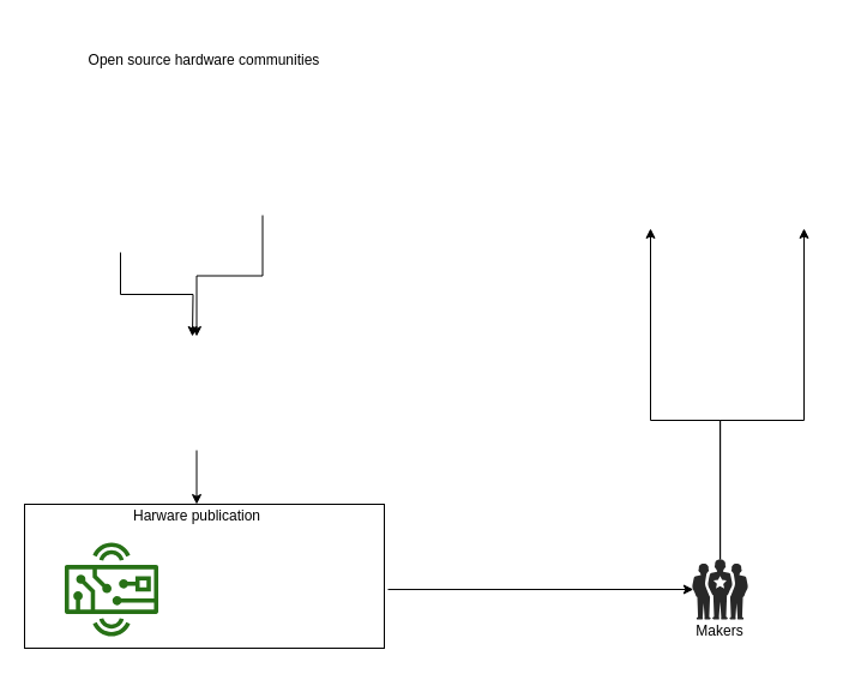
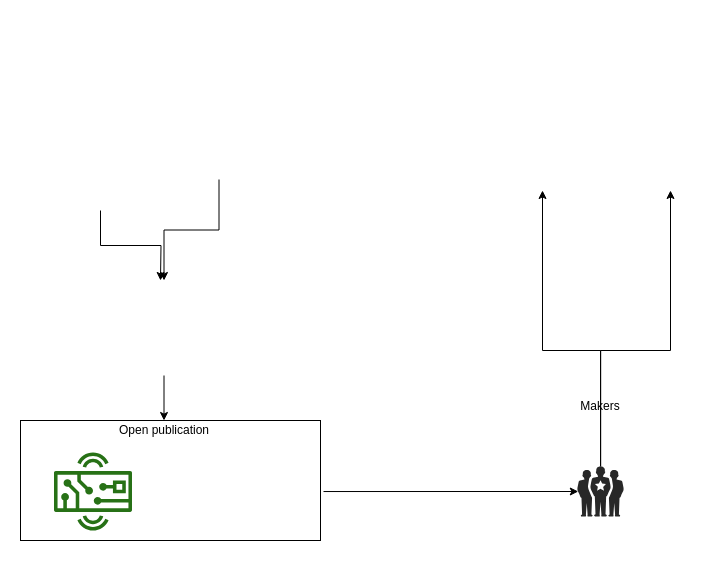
  <mxCell id="0" />
  <mxCell id="1" parent="0" />
  <mxCell id="2" value="" style="rounded=0;whiteSpace=wrap;html=1;" vertex="1" parent="1"><mxGeometry x="20" y="420" width="300" height="120" as="geometry" /></mxCell>
  <mxCell id="3" style="edgeStyle=orthogonalEdgeStyle;rounded=0;orthogonalLoop=1;jettySize=auto;html=1;exitX=0.5;exitY=1;exitDx=0;exitDy=0;" edge="1" parent="1" source="4"><mxGeometry relative="1" as="geometry"><mxPoint x="160" y="280" as="targetPoint" /></mxGeometry></mxCell>
  <mxCell id="4" value="" style="shape=image;verticalLabelPosition=bottom;verticalAlign=top;imageAspect=0;image=https://www.oshwa.org/wp-content/uploads/2017/03/oshwa-logo-50.png" vertex="1" parent="1"><mxGeometry x="30" y="80" width="140" height="130" as="geometry" /></mxCell>
  <mxCell id="5" style="edgeStyle=orthogonalEdgeStyle;rounded=0;orthogonalLoop=1;jettySize=auto;html=1;exitX=0.25;exitY=1;exitDx=0;exitDy=0;entryX=0.5;entryY=0;entryDx=0;entryDy=0;" edge="1" parent="1" source="22" target="14"><mxGeometry relative="1" as="geometry"><mxPoint x="180" y="230" as="sourcePoint" /></mxGeometry></mxCell>
- <mxCell id="6" value="Open source hardware communities" style="text;html=1;strokeColor=none;fillColor=none;align=center;verticalAlign=middle;whiteSpace=wrap;rounded=0;" vertex="1" parent="1"><mxGeometry x="40" y="20" width="260" height="60" as="geometry" /></mxCell>
  <mxCell id="7" value="" style="outlineConnect=0;fontColor=#232F3E;gradientColor=none;fillColor=#277116;strokeColor=none;dashed=0;verticalLabelPosition=bottom;verticalAlign=top;align=center;html=1;fontSize=12;fontStyle=0;aspect=fixed;pointerEvents=1;shape=mxgraph.aws4.hardware_board;" vertex="1" parent="1"><mxGeometry x="53.5" y="452" width="78" height="78" as="geometry" /></mxCell>
  <mxCell id="8" style="edgeStyle=orthogonalEdgeStyle;rounded=0;orthogonalLoop=1;jettySize=auto;html=1;entryX=0.022;entryY=0.5;entryDx=0;entryDy=0;entryPerimeter=0;exitX=1.01;exitY=0.592;exitDx=0;exitDy=0;exitPerimeter=0;" edge="1" parent="1" source="2" target="12"><mxGeometry relative="1" as="geometry"><mxPoint x="330" y="491" as="sourcePoint" /></mxGeometry></mxCell>
  <mxCell id="9" value="" style="shape=image;verticalLabelPosition=bottom;verticalAlign=top;imageAspect=0;image=https://www.doi.org/img/Driven_By_DOI_small.jpg" vertex="1" parent="1"><mxGeometry x="131.5" y="457" width="155" height="68" as="geometry" /></mxCell>
  <mxCell id="10" style="edgeStyle=orthogonalEdgeStyle;rounded=0;orthogonalLoop=1;jettySize=auto;html=1;" edge="1" parent="1" source="12" target="18"><mxGeometry relative="1" as="geometry"><Array as="points"><mxPoint x="600" y="350" /><mxPoint x="542" y="350" /></Array></mxGeometry></mxCell>
  <mxCell id="11" style="edgeStyle=orthogonalEdgeStyle;rounded=0;orthogonalLoop=1;jettySize=auto;html=1;entryX=0.5;entryY=1;entryDx=0;entryDy=0;" edge="1" parent="1" source="12" target="19"><mxGeometry relative="1" as="geometry"><Array as="points"><mxPoint x="600" y="350" /><mxPoint x="670" y="350" /></Array></mxGeometry></mxCell>
  <mxCell id="12" value="" style="verticalLabelPosition=bottom;html=1;fillColor=#282828;strokeColor=none;verticalAlign=top;pointerEvents=1;align=center;shape=mxgraph.cisco_safe.people_places_things_icons.icon1;" vertex="1" parent="1"><mxGeometry x="576.75" y="466" width="46.5" height="50" as="geometry" /></mxCell>
  <mxCell id="13" style="edgeStyle=orthogonalEdgeStyle;rounded=0;orthogonalLoop=1;jettySize=auto;html=1;entryX=0.5;entryY=0;entryDx=0;entryDy=0;" edge="1" parent="1" source="14" target="15"><mxGeometry relative="1" as="geometry" /></mxCell>
  <mxCell id="14" value="" style="shape=image;verticalLabelPosition=bottom;verticalAlign=top;imageAspect=0;image=https://dougbelshaw.com/presentations/2013/mozfest/pictures/open-badges-icon.png" vertex="1" parent="1"><mxGeometry x="122.91" y="280" width="81.18" height="95" as="geometry" /></mxCell>
- <mxCell id="15" value="Harware publication" style="text;html=1;strokeColor=none;fillColor=none;align=center;verticalAlign=middle;whiteSpace=wrap;rounded=0;" vertex="1" parent="1"><mxGeometry x="93.5" y="420" width="140" height="20" as="geometry" /></mxCell>
- <mxCell id="16" value="Makers" style="text;html=1;strokeColor=none;fillColor=none;align=center;verticalAlign=middle;whiteSpace=wrap;rounded=0;" vertex="1" parent="1"><mxGeometry x="530" y="516" width="140" height="20" as="geometry" /></mxCell>
+ <mxCell id="15" value="Open publication" style="text;html=1;strokeColor=none;fillColor=none;align=center;verticalAlign=middle;whiteSpace=wrap;rounded=0;" vertex="1" parent="1"><mxGeometry x="93.5" y="420" width="140" height="20" as="geometry" /></mxCell>
+ <mxCell id="16" value="Makers" style="text;html=1;strokeColor=none;fillColor=none;align=center;verticalAlign=middle;whiteSpace=wrap;rounded=0;" vertex="1" parent="1"><mxGeometry x="530" y="396" width="140" height="20" as="geometry" /></mxCell>
  <mxCell id="17" value="" style="shape=image;verticalLabelPosition=bottom;verticalAlign=top;imageAspect=0;image=https://dougbelshaw.com/presentations/2013/mozfest/pictures/open-badges-icon.png" vertex="1" parent="1"><mxGeometry x="380" y="450" width="30.82" height="40" as="geometry" /></mxCell>
  <mxCell id="18" value="" style="shape=image;verticalLabelPosition=bottom;verticalAlign=top;imageAspect=0;image=https://upload.wikimedia.org/wikipedia/commons/thumb/0/06/ORCID_iD.svg/512px-ORCID_iD.svg.png" vertex="1" parent="1"><mxGeometry x="513.5" y="130" width="63.25" height="60" as="geometry" /></mxCell>
  <mxCell id="19" value="" style="shape=image;verticalLabelPosition=bottom;verticalAlign=top;imageAspect=0;image=https://www.flaticon.com/svg/vstatic/svg/174/174857.svg?token=exp=1614694379~hmac=aab30bf848da43285fb455d717a81b79" vertex="1" parent="1"><mxGeometry x="640" y="130" width="60" height="60" as="geometry" /></mxCell>
  <mxCell id="20" value="" style="shape=image;verticalLabelPosition=bottom;verticalAlign=top;imageAspect=0;image=https://dougbelshaw.com/presentations/2013/mozfest/pictures/open-badges-icon.png" vertex="1" parent="1"><mxGeometry x="540" y="250" width="30.82" height="40" as="geometry" /></mxCell>
  <mxCell id="21" value="" style="shape=image;verticalLabelPosition=bottom;verticalAlign=top;imageAspect=0;image=https://dougbelshaw.com/presentations/2013/mozfest/pictures/open-badges-icon.png" vertex="1" parent="1"><mxGeometry x="670" y="250" width="30.82" height="40" as="geometry" /></mxCell>
  <mxCell id="22" value="" style="shape=image;verticalLabelPosition=bottom;verticalAlign=top;imageAspect=0;image=http://openhardware.science/wp-content/uploads/2020/10/gosh-logo-1024x270.png" vertex="1" parent="1"><mxGeometry x="154.4" y="111" width="256.42" height="68" as="geometry" /></mxCell>
